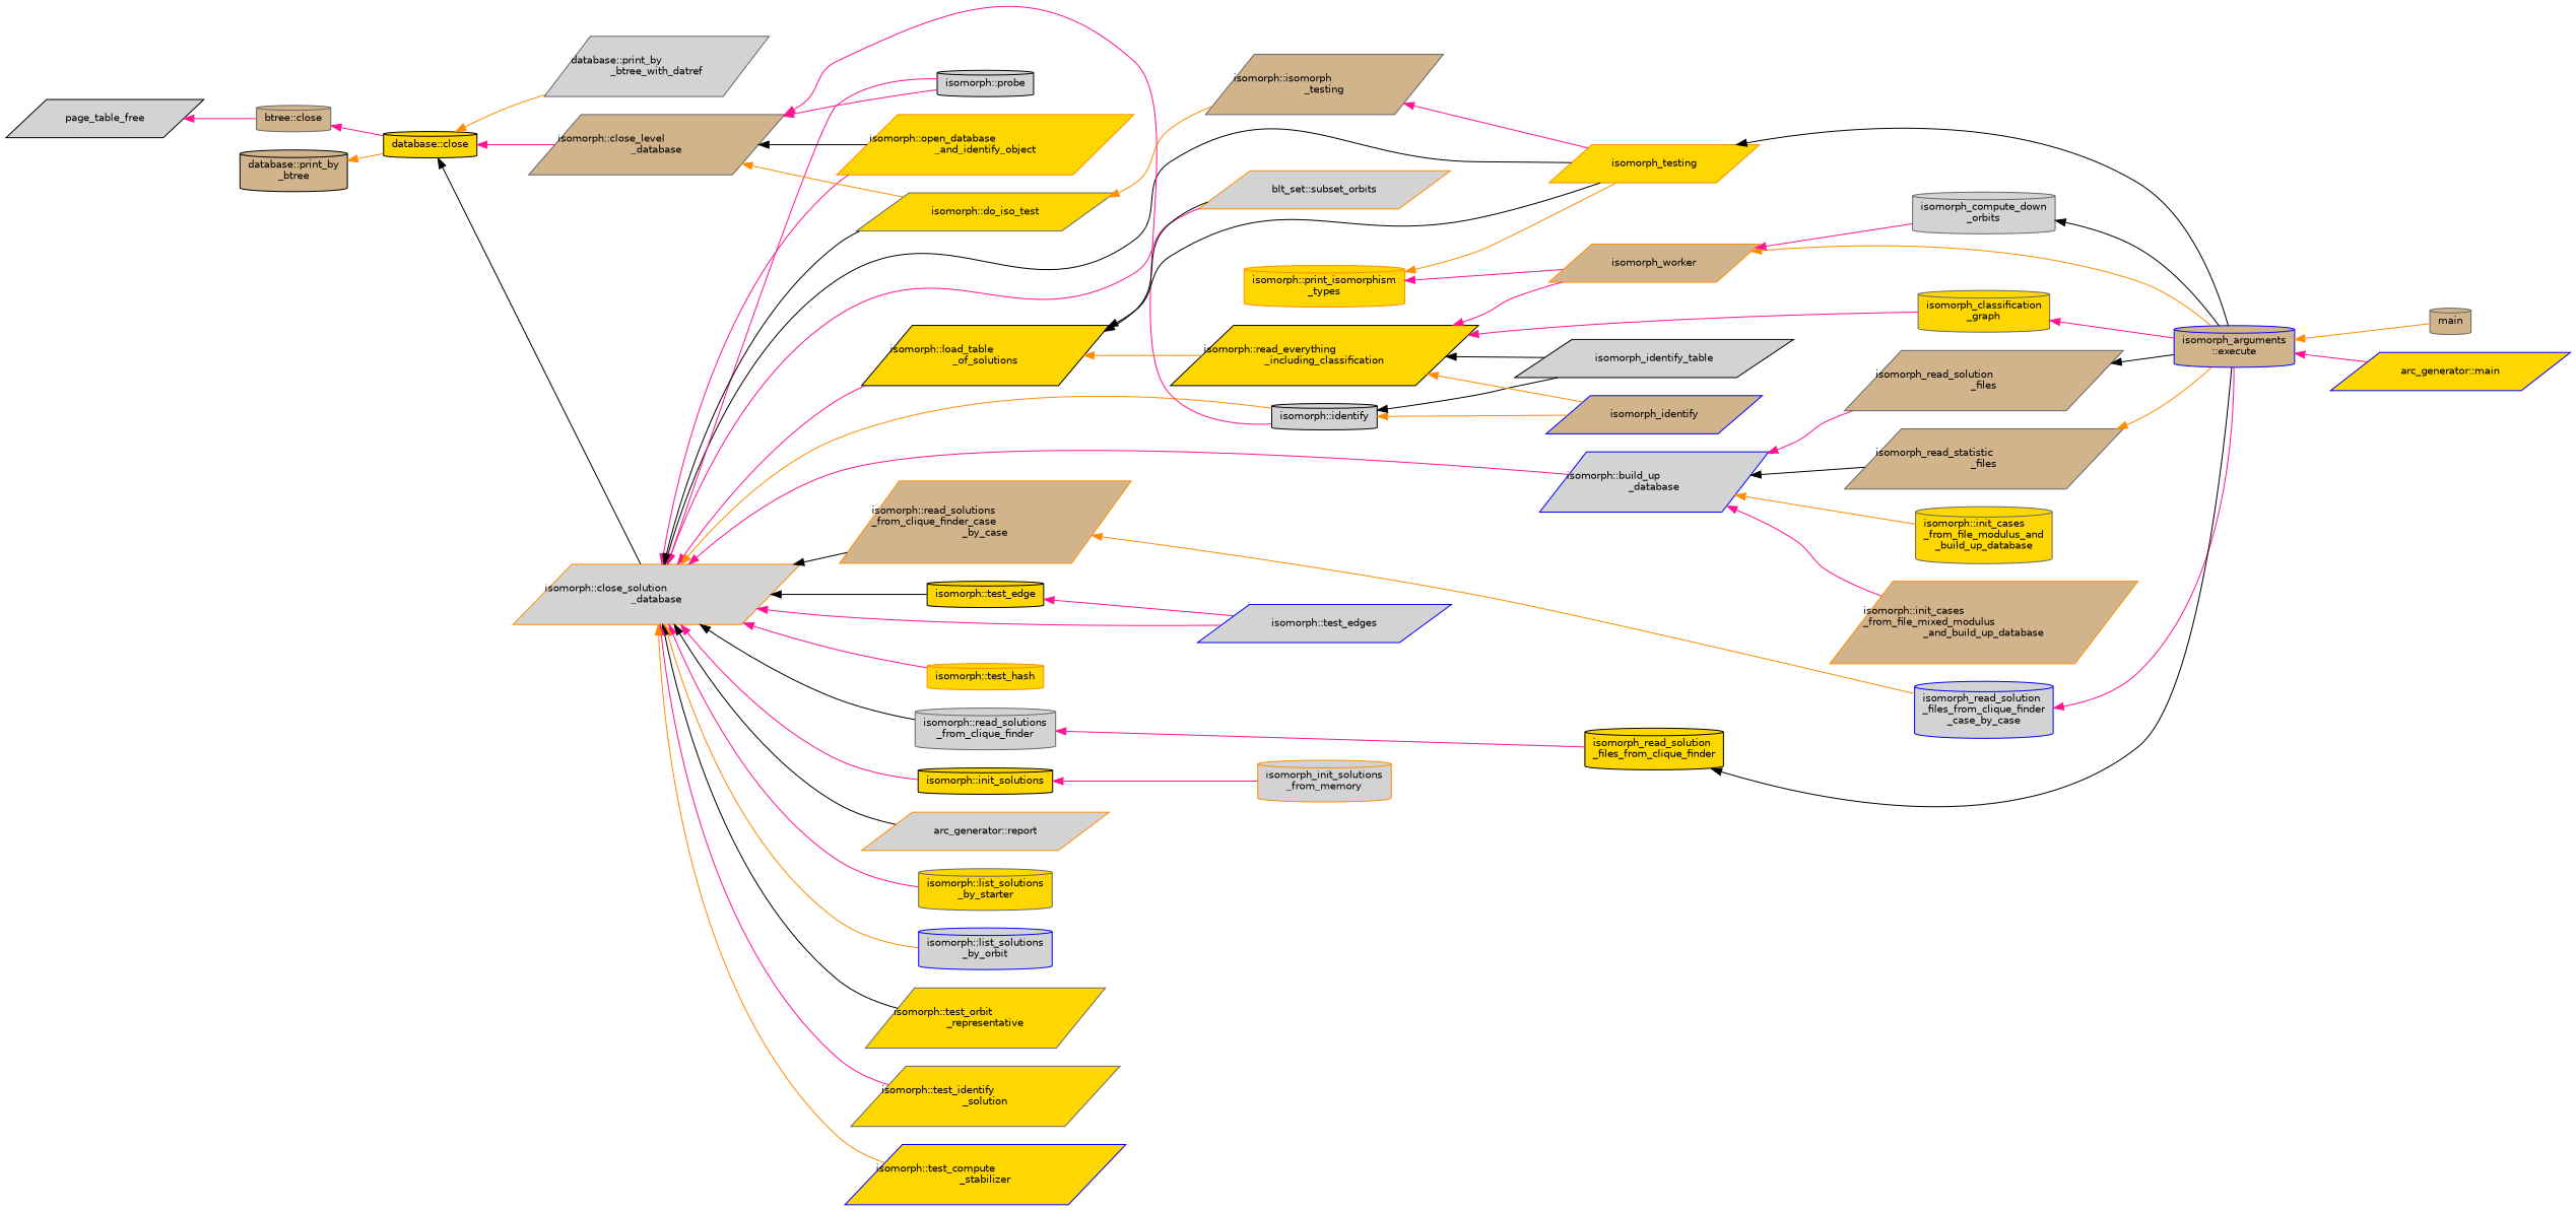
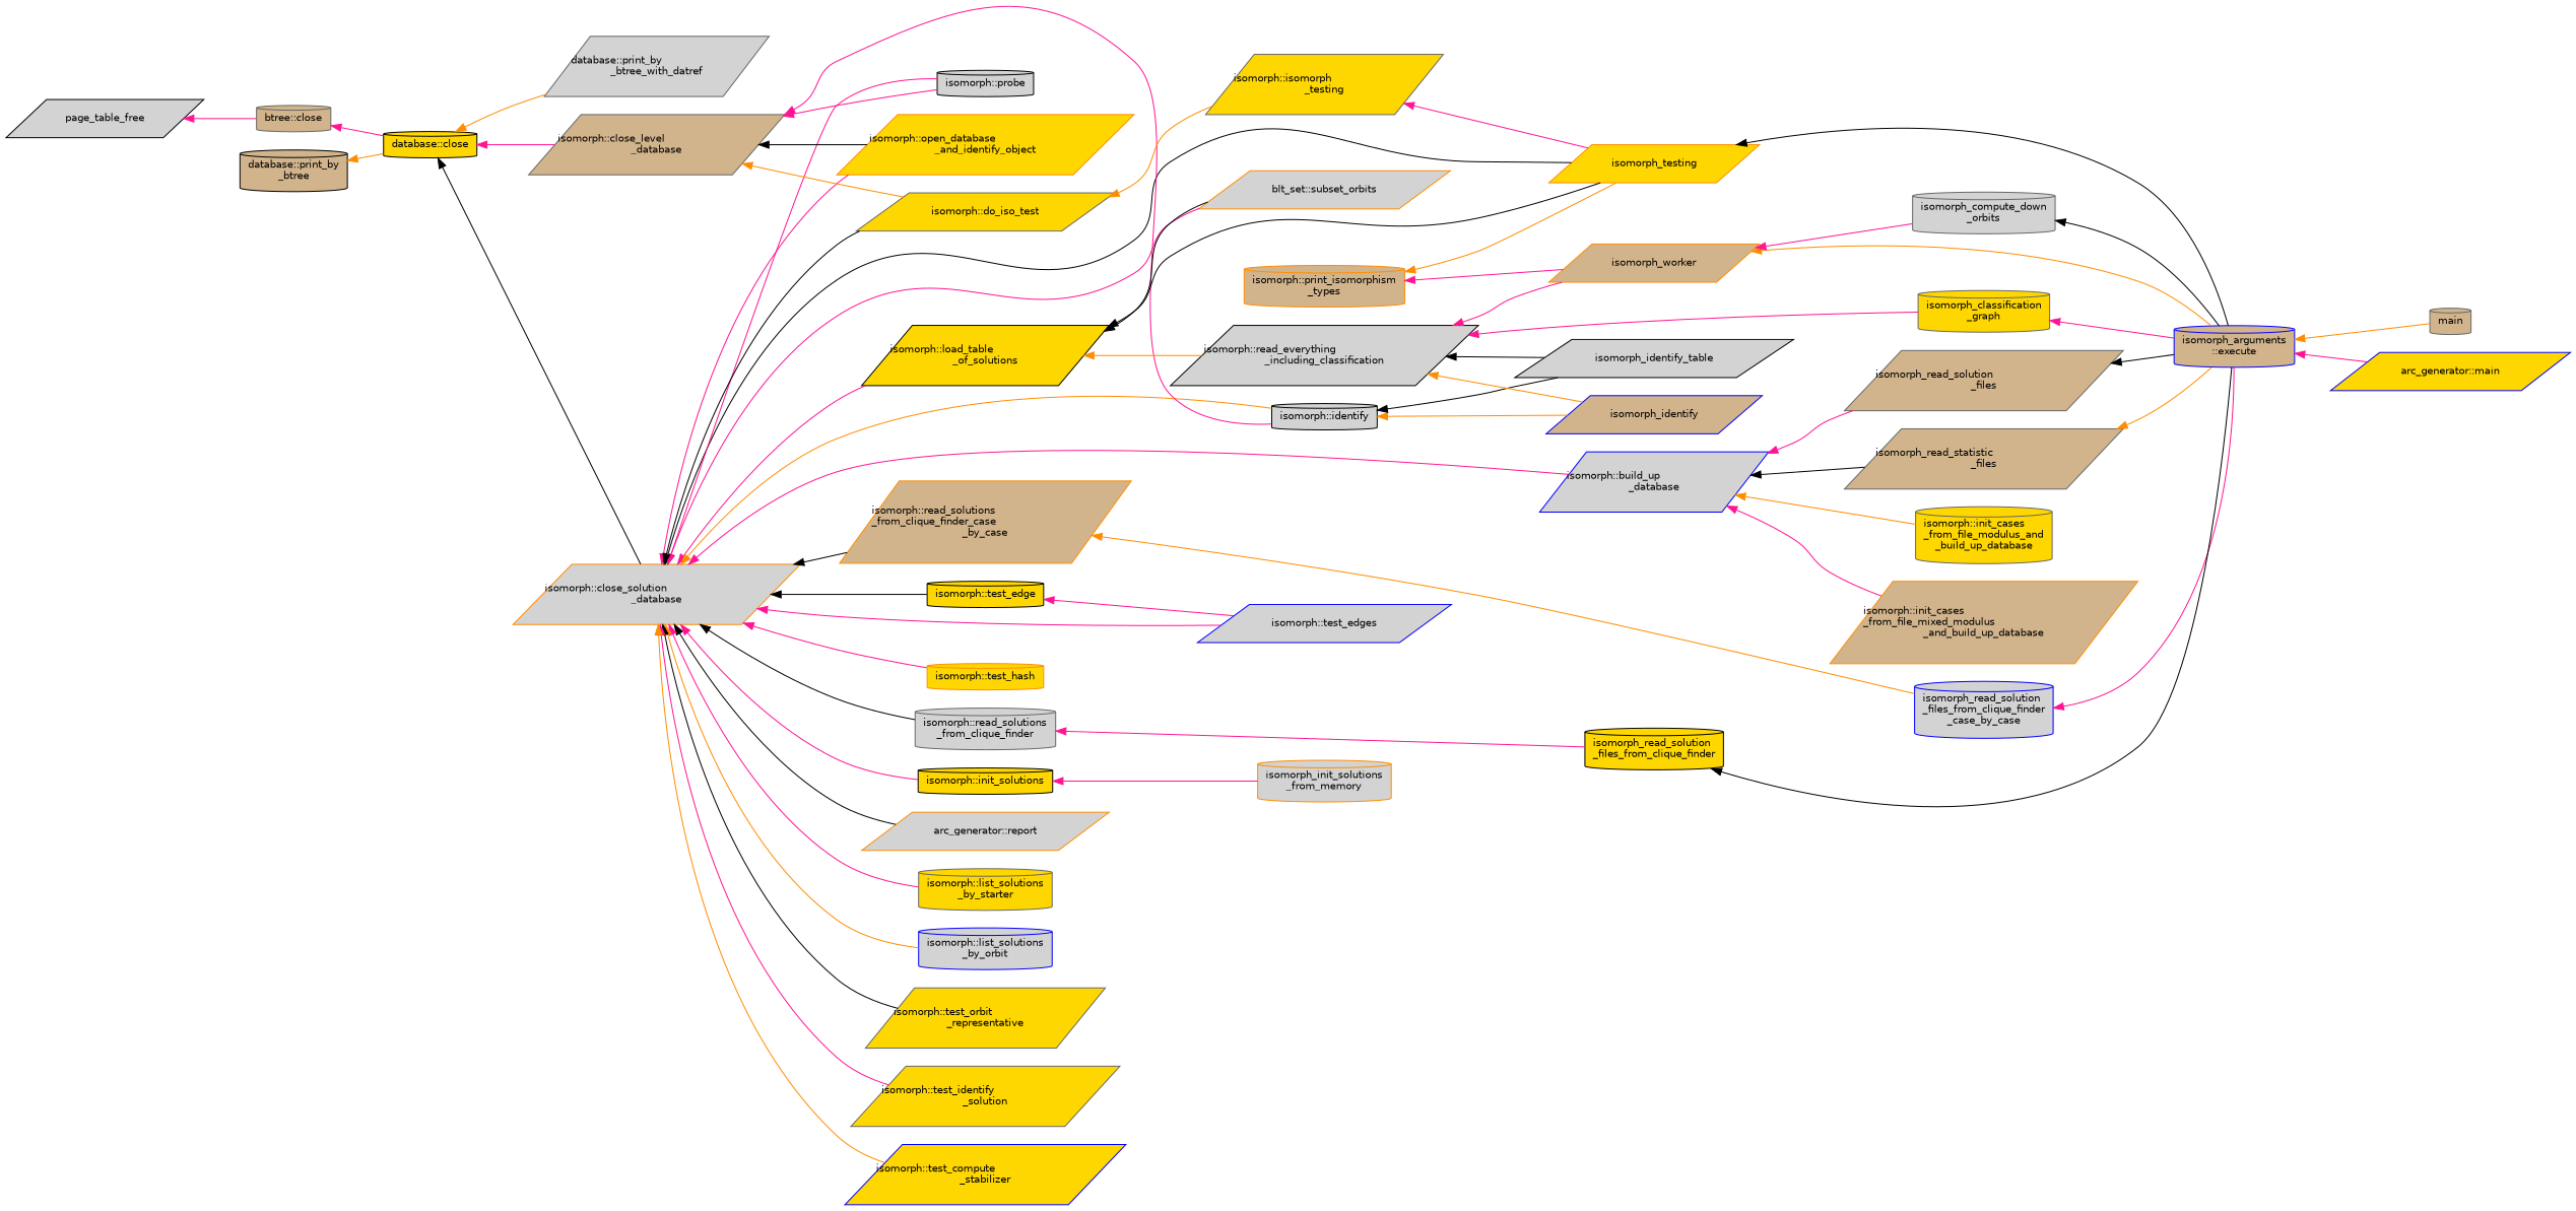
  digraph {
    rankdir=LR
    node [color=gray40 fillcolor=lightgrey fontname=Helvetica fontsize=10 shape=parallelogram style=filled]
    edge [color=deeppink dir=back fontname=Helvetica fontsize=10 labelfontname=Helvetica labelfontsize=10 style=solid]
    n1 [color=black fontcolor=black height=0.2 label=page_table_free width=0.4]
    n2 [fillcolor=tan height=0.2 label="btree::close" shape=cylinder width=0.4]
    n3 [color=black fillcolor=gold height=0.2 label="database::close" shape=cylinder width=0.4]
    n4 [height=0.2 label="database::print_by\l_btree_with_datref" width=0.4]
    n5 [color=darkorange height=0.2 label="isomorph::close_solution\l_database" width=0.4]
    n6 [fillcolor=tan height=0.2 label="isomorph::close_level\l_database" width=0.4]
    n7 [color=black fillcolor=tan height=0.2 label="database::print_by\l_btree" shape=cylinder width=0.4]
    n8 [color=darkorange height=0.2 label="blt_set::subset_orbits" width=0.4]
    n9 [color=darkorange height=0.2 label="arc_generator::report" width=0.4]
    n10 [color=black fillcolor=gold height=0.2 label="isomorph::load_table\l_of_solutions" width=0.4]
    n11 [color=darkorange fillcolor=gold height=0.2 label=isomorph_testing width=0.4]
    n12 [fillcolor=gold height=0.2 label="isomorph::list_solutions\l_by_starter" shape=cylinder width=0.4]
    n13 [color=blue height=0.2 label="isomorph::list_solutions\l_by_orbit" shape=cylinder width=0.4]
    n14 [fillcolor=gold height=0.2 label="isomorph::test_orbit\l_representative" width=0.4]
    n15 [fillcolor=gold height=0.2 label="isomorph::test_identify\l_solution" width=0.4]
    n16 [color=blue fillcolor=gold height=0.2 label="isomorph::test_compute\l_stabilizer" width=0.4]
    n17 [color=blue height=0.2 label="isomorph::test_edges" width=0.4]
    n18 [color=black fillcolor=gold height=0.2 label="isomorph::test_edge" shape=cylinder width=0.4]
    n19 [color=darkorange fillcolor=gold height=0.2 label="isomorph::test_hash" shape=cylinder width=0.4]
    n20 [color=darkorange fillcolor=gold height=0.2 label="isomorph::open_database\l_and_identify_object" width=0.4]
    n21 [color=black fillcolor=gold height=0.2 label="isomorph::init_solutions" shape=cylinder width=0.4]
    n22 [color=darkorange fillcolor=tan height=0.2 label="isomorph::read_solutions\l_from_clique_finder_case\l_by_case" width=0.4]
    n23 [height=0.2 label="isomorph::read_solutions\l_from_clique_finder" shape=cylinder width=0.4]
    n24 [color=blue height=0.2 label="isomorph::build_up\l_database" width=0.4]
    n25 [color=black height=0.2 label="isomorph::probe" shape=cylinder width=0.4]
    n26 [fillcolor=gold height=0.2 label="isomorph::do_iso_test" width=0.4]
    n27 [color=black height=0.2 label="isomorph::identify" shape=cylinder width=0.4]
-   n28 [color=black fillcolor=gold height=0.2 label="isomorph::read_everything\l_including_classification" width=0.4]
+   n28 [color=black height=0.2 label="isomorph::read_everything\l_including_classification" width=0.4]
    n29 [color=blue fillcolor=tan height=0.2 label="isomorph_arguments\l::execute" shape=cylinder width=0.4]
    n30 [color=darkorange height=0.2 label="isomorph_init_solutions\l_from_memory" shape=cylinder width=0.4]
    n31 [color=blue height=0.2 label="isomorph_read_solution\l_files_from_clique_finder\l_case_by_case" shape=cylinder width=0.4]
    n32 [color=black fillcolor=gold height=0.2 label="isomorph_read_solution\l_files_from_clique_finder" shape=cylinder width=0.4]
    n33 [fillcolor=gold height=0.2 label="isomorph::init_cases\l_from_file_modulus_and\l_build_up_database" shape=cylinder width=0.4]
    n34 [color=darkorange fillcolor=tan height=0.2 label="isomorph::init_cases\l_from_file_mixed_modulus\l_and_build_up_database" width=0.4]
    n35 [fillcolor=tan height=0.2 label="isomorph_read_statistic\l_files" width=0.4]
    n36 [fillcolor=tan height=0.2 label="isomorph_read_solution\l_files" width=0.4]
-   n37 [color=darkorange fillcolor=gold height=0.2 label="isomorph::print_isomorphism\l_types" shape=cylinder width=0.4]
+   n37 [color=darkorange fillcolor=tan height=0.2 label="isomorph::print_isomorphism\l_types" shape=cylinder width=0.4]
    n38 [color=darkorange fillcolor=tan height=0.2 label=isomorph_worker width=0.4]
-   n39 [fillcolor=tan height=0.2 label="isomorph::isomorph\l_testing" width=0.4]
+   n39 [fillcolor=gold height=0.2 label="isomorph::isomorph\l_testing" width=0.4]
    n40 [color=blue fillcolor=tan height=0.2 label=isomorph_identify width=0.4]
    n41 [color=black height=0.2 label=isomorph_identify_table width=0.4]
    n42 [fillcolor=gold height=0.2 label="isomorph_classification\l_graph" shape=cylinder width=0.4]
    n43 [height=0.2 label="isomorph_compute_down\l_orbits" shape=cylinder width=0.4]
    n44 [fillcolor=tan height=0.2 label=main shape=cylinder width=0.4]
    n45 [color=blue fillcolor=gold height=0.2 label="arc_generator::main" width=0.4]
    n1 -> n2
    n2 -> n3
    n3 -> n4 [color=darkorange]
    n3 -> n5 [color=black]
    n3 -> n6
    n5 -> n8
    n5 -> n9 [color=black]
    n5 -> n10
    n5 -> n11 [color=black]
    n5 -> n12
    n5 -> n13 [color=darkorange]
    n5 -> n14 [color=black]
    n5 -> n15
    n5 -> n16 [color=darkorange]
    n5 -> n17
    n5 -> n18 [color=black]
    n5 -> n19
    n5 -> n20
    n5 -> n21
    n5 -> n22 [color=black]
    n5 -> n23 [color=black]
    n5 -> n24
    n5 -> n25
    n5 -> n26 [color=black]
    n5 -> n27 [color=darkorange]
    n6 -> n20 [color=black]
    n6 -> n25
    n6 -> n26 [color=darkorange]
    n6 -> n27
    n7 -> n3 [color=darkorange]
    n10 -> n8 [color=black]
    n10 -> n11 [color=black]
    n10 -> n28 [color=darkorange]
    n11 -> n29 [color=black]
    n18 -> n17
    n21 -> n30
    n22 -> n31 [color=darkorange]
    n23 -> n32
    n24 -> n33 [color=darkorange]
    n24 -> n34
    n24 -> n35 [color=black]
    n24 -> n36
    n26 -> n39 [color=darkorange]
    n27 -> n40 [color=darkorange]
    n27 -> n41 [color=black]
    n28 -> n38
    n28 -> n40 [color=darkorange]
    n28 -> n41 [color=black]
    n28 -> n42
    n29 -> n44 [color=darkorange]
    n29 -> n45
    n31 -> n29
    n32 -> n29 [color=black]
    n35 -> n29 [color=darkorange]
    n36 -> n29 [color=black]
    n37 -> n11 [color=darkorange]
    n37 -> n38
    n38 -> n29 [color=darkorange]
    n38 -> n43
    n39 -> n11
    n42 -> n29
    n43 -> n29 [color=black]
  }
